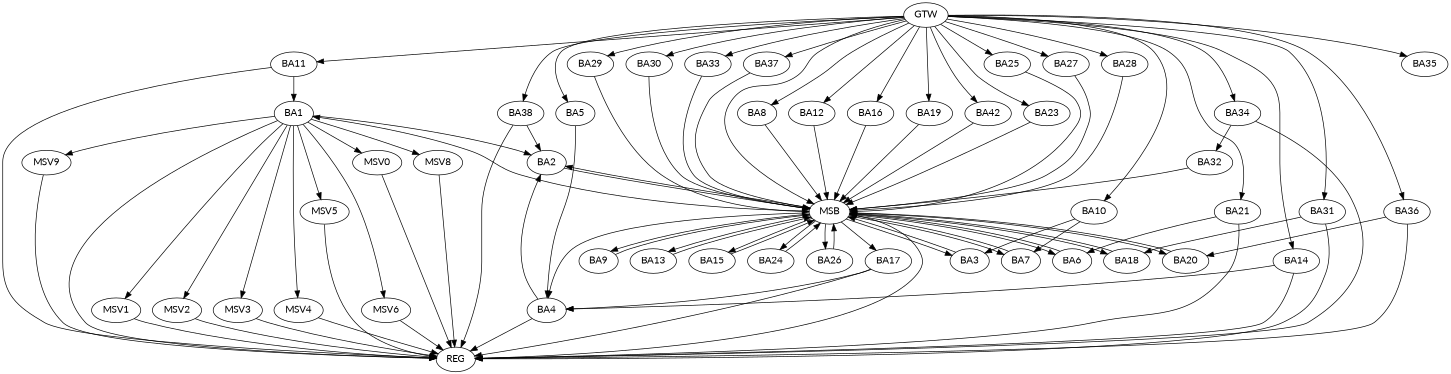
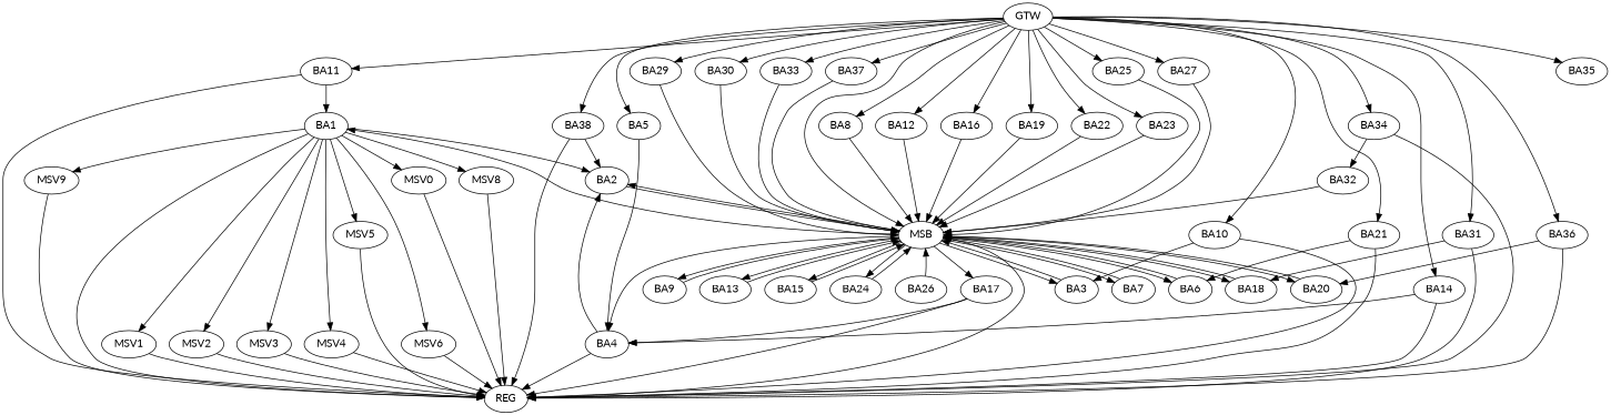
  strict digraph {
    fontname=Lato
    node [fontname=Lato]
    edge [fontname=Lato]
    n1 [label=BA1]
    n2 [label=BA2]
    n3 [label=REG]
    n4 [label=MSV1]
    n5 [label=MSV2]
    n6 [label=MSV3]
    n7 [label=MSV4]
    n8 [label=MSV5]
    n9 [label=MSV6]
    n10 [label=MSV0]
    n11 [label=MSV8]
    n12 [label=MSV9]
    n13 [label=MSB]
    n14 [label=BA3]
    n15 [label=BA4]
    n16 [label=BA6]
    n17 [label=BA7]
    n18 [label=BA9]
    n19 [label=BA13]
    n20 [label=BA15]
    n21 [label=BA17]
    n22 [label=BA18]
    n23 [label=BA20]
    n24 [label=BA24]
    n25 [label=BA26]
    n26 [label=BA5]
    n27 [label=BA8]
    n28 [label=BA10]
    n29 [label=BA11]
    n30 [label=BA12]
    n31 [label=BA14]
    n32 [label=BA16]
    n33 [label=BA19]
    n34 [label=BA21]
-   n35 [label=BA42]
+   n35 [label=BA22]
    n36 [label=BA23]
    n37 [label=BA25]
    n38 [label=BA27]
-   n39 [label=BA28]
    n40 [label=BA29]
    n41 [label=BA30]
    n42 [label=BA31]
    n43 [label=BA32]
    n44 [label=BA33]
    n45 [label=BA34]
    n46 [label=BA35]
    n47 [label=BA36]
    n48 [label=BA37]
    n49 [label=BA38]
    n50 [label=GTW]
    n1 -> n2
    n1 -> n3
    n1 -> n4
    n1 -> n5
    n1 -> n6
    n1 -> n7
    n1 -> n8
    n1 -> n9
    n1 -> n10
    n1 -> n11
    n1 -> n12
    n2 -> n13
    n4 -> n3
    n5 -> n3
    n6 -> n3
    n7 -> n3
    n8 -> n3
    n9 -> n3
    n10 -> n3
    n11 -> n3
    n12 -> n3
    n13 -> n1
    n13 -> n2
    n13 -> n3
    n13 -> n14
    n13 -> n15
    n13 -> n16
    n13 -> n17
    n13 -> n18
    n13 -> n19
    n13 -> n20
    n13 -> n21
    n13 -> n22
    n13 -> n23
    n13 -> n24
-   n13 -> n25
    n14 -> n13
    n15 -> n2
    n15 -> n3
    n16 -> n13
    n17 -> n13
    n18 -> n13
    n19 -> n13
    n20 -> n13
    n21 -> n3
    n21 -> n15
    n22 -> n13
    n23 -> n13
    n24 -> n13
    n25 -> n13
    n26 -> n15
    n27 -> n13
-   n28 -> n17
+   n28 -> n3
    n28 -> n14
    n29 -> n1
    n29 -> n3
    n30 -> n13
    n31 -> n3
    n31 -> n15
    n32 -> n13
    n33 -> n13
    n34 -> n3
    n34 -> n16
    n35 -> n13
    n36 -> n13
    n37 -> n13
    n38 -> n13
-   n39 -> n13
    n40 -> n13
    n41 -> n13
    n42 -> n3
    n42 -> n22
    n43 -> n13
    n44 -> n13
    n45 -> n3
    n45 -> n43
    n47 -> n3
    n47 -> n23
    n48 -> n13
    n49 -> n2
    n49 -> n3
    n50 -> n13
    n50 -> n26
    n50 -> n27
    n50 -> n28
    n50 -> n29
    n50 -> n30
    n50 -> n31
    n50 -> n32
    n50 -> n33
    n50 -> n34
    n50 -> n35
    n50 -> n36
    n50 -> n37
    n50 -> n38
-   n50 -> n39
    n50 -> n40
    n50 -> n41
    n50 -> n42
    n50 -> n44
    n50 -> n45
    n50 -> n46
    n50 -> n47
    n50 -> n48
    n50 -> n49
  }
